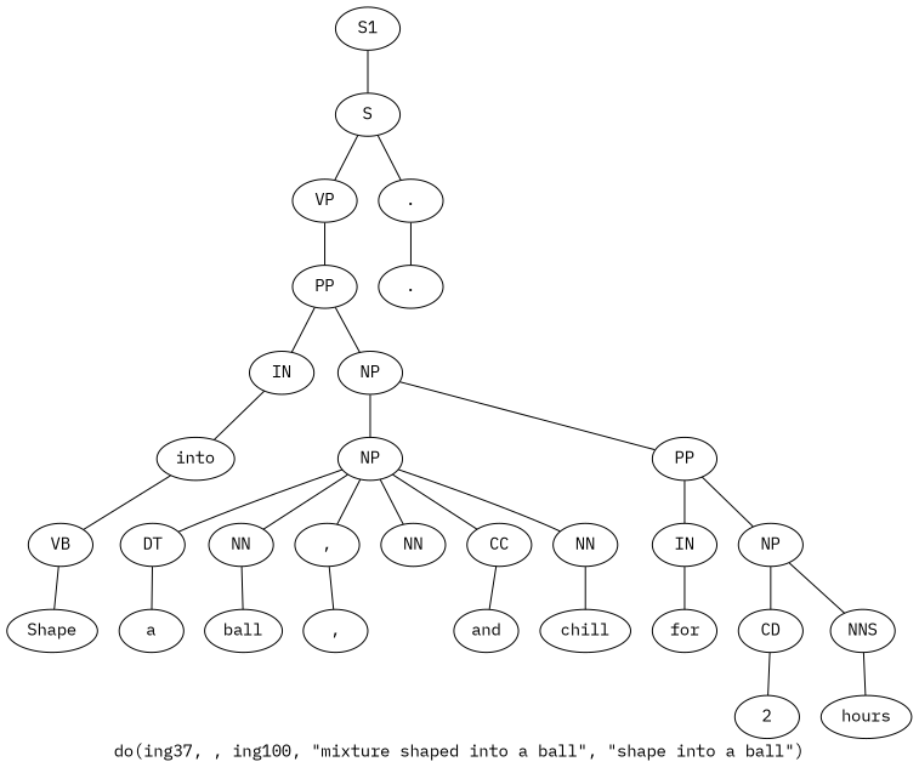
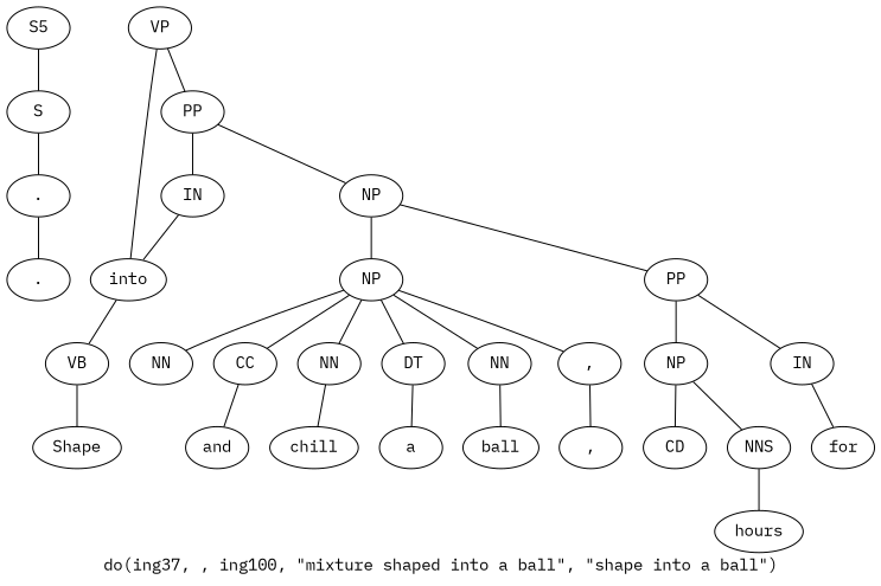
  graph {
    fontname="IBM Plex Mono"
    label="do(ing37, , ing100, \"mixture shaped into a ball\", \"shape into a ball\")"
    node [fontname="IBM Plex Mono"]
    edge [fontname="IBM Plex Mono"]
-   n1 [label=S1]
+   n1 [label=S5]
    n2 [label=S]
    n3 [label=VP]
    n4 [label="."]
    n5 [label=PP]
    n6 [label="."]
    n7 [label=VB]
    n8 [label=Shape]
    n9 [label=IN]
    n10 [label=NP]
    n11 [label=into]
    n12 [label=NP]
    n13 [label=PP]
    n14 [label=DT]
    n15 [label=NN]
    n16 [label=","]
    n17 [label=NN]
    n18 [label=CC]
    n19 [label=NN]
    n20 [label=IN]
    n21 [label=NP]
    n22 [label=a]
    n23 [label=ball]
    n24 [label=","]
    n25 [label=and]
    n26 [label=chill]
    n27 [label=for]
    n28 [label=CD]
    n29 [label=NNS]
-   n30 [label=2]
    n31 [label=hours]
    n1 -- n2
-   n2 -- n3
+   n11 -- n3
    n2 -- n4
    n3 -- n5
    n4 -- n6
    n5 -- n9
    n5 -- n10
    n7 -- n8
    n9 -- n11
    n10 -- n12
    n10 -- n13
    n11 -- n7
    n12 -- n14
    n12 -- n15
    n12 -- n16
    n12 -- n17
    n12 -- n18
    n12 -- n19
    n13 -- n20
    n13 -- n21
    n14 -- n22
    n15 -- n23
    n16 -- n24
    n18 -- n25
    n19 -- n26
    n20 -- n27
    n21 -- n28
    n21 -- n29
-   n28 -- n30
    n29 -- n31
  }
